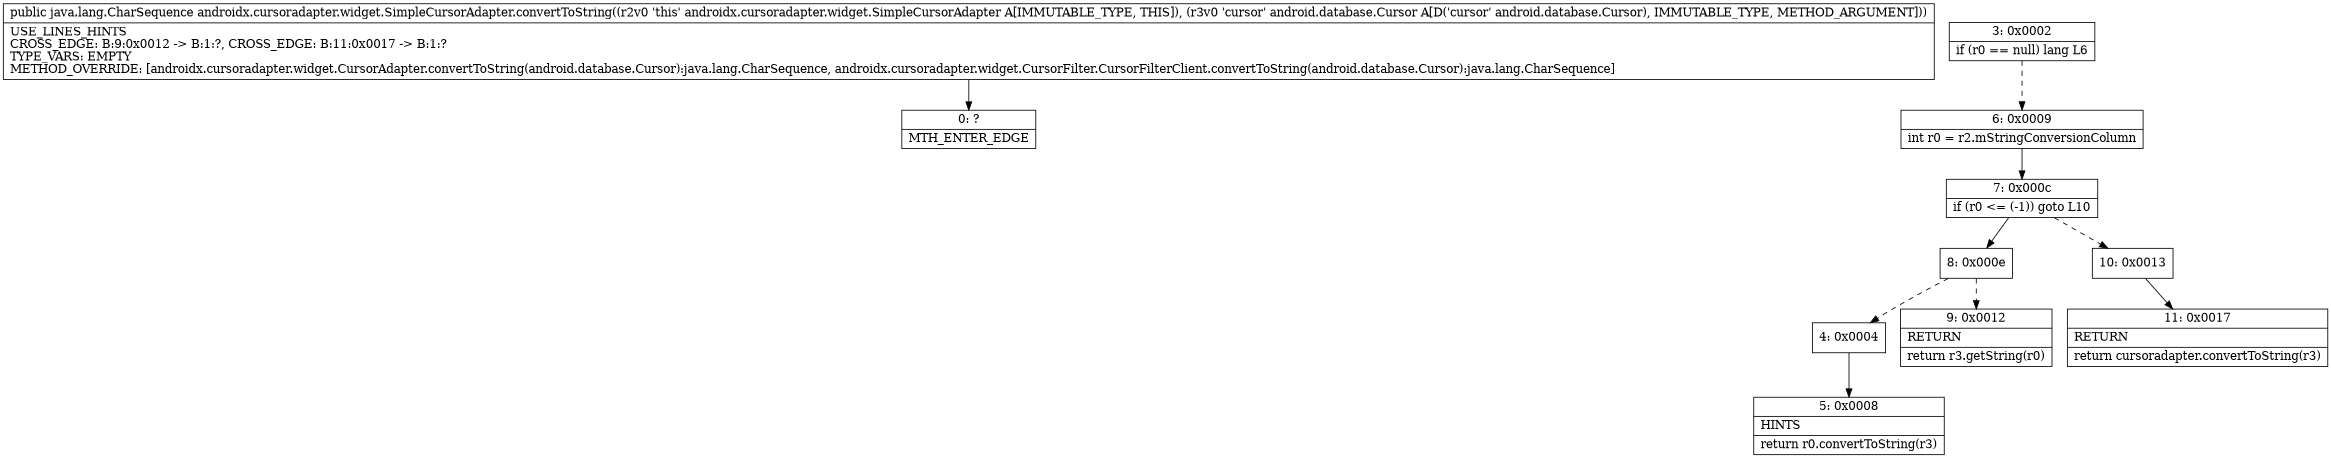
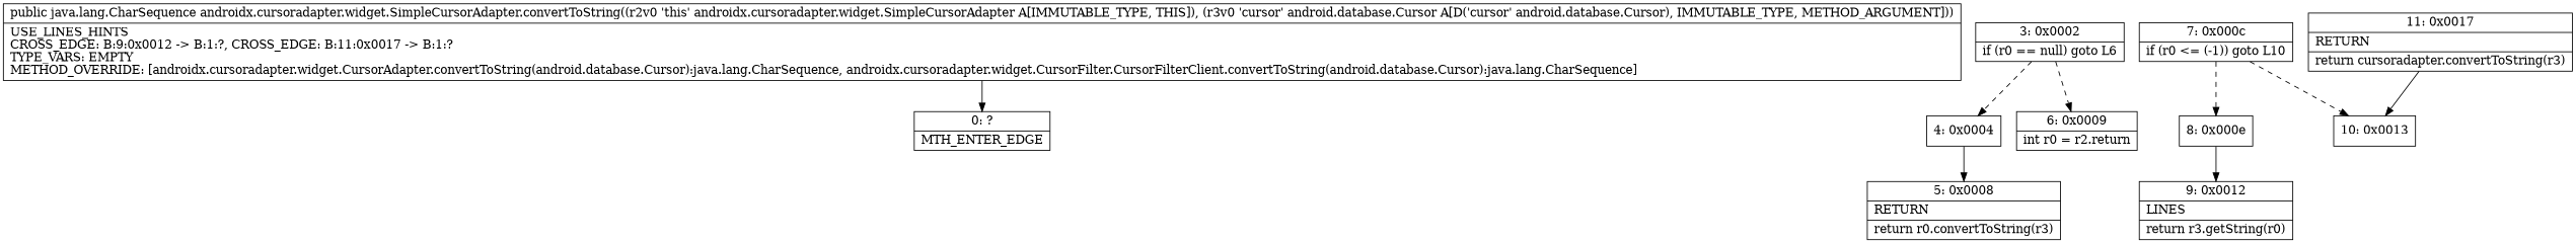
  digraph {
    fontname="DejaVu Serif"
    node [fontname="DejaVu Serif" shape=record]
    edge [fontname="DejaVu Serif"]
    n1 [label="{0\:\ ?|MTH_ENTER_EDGE\l}"]
-   n2 [label="{3\:\ 0x0002|if (r0 == null) lang L6\l}"]
+   n2 [label="{3\:\ 0x0002|if (r0 == null) goto L6\l}"]
    n3 [label="{4\:\ 0x0004}"]
-   n4 [label="{6\:\ 0x0009|int r0 = r2.mStringConversionColumn\l}"]
-   n5 [label="{5\:\ 0x0008|HINTS\l|return r0.convertToString(r3)\l}"]
+   n4 [label="{6\:\ 0x0009|int r0 = r2.return\l}"]
+   n5 [label="{5\:\ 0x0008|RETURN\l|return r0.convertToString(r3)\l}"]
    n6 [label="{7\:\ 0x000c|if (r0 \<= (\-1)) goto L10\l}"]
    n7 [label="{8\:\ 0x000e}"]
    n8 [label="{10\:\ 0x0013}"]
-   n9 [label="{9\:\ 0x0012|RETURN\l|return r3.getString(r0)\l}"]
+   n9 [label="{9\:\ 0x0012|LINES\l|return r3.getString(r0)\l}"]
    n10 [label="{11\:\ 0x0017|RETURN\l|return cursoradapter.convertToString(r3)\l}"]
    n11 [label="{public java.lang.CharSequence androidx.cursoradapter.widget.SimpleCursorAdapter.convertToString((r2v0 'this' androidx.cursoradapter.widget.SimpleCursorAdapter A[IMMUTABLE_TYPE, THIS]), (r3v0 'cursor' android.database.Cursor A[D('cursor' android.database.Cursor), IMMUTABLE_TYPE, METHOD_ARGUMENT]))  | USE_LINES_HINTS\lCROSS_EDGE: B:9:0x0012 \-\> B:1:?, CROSS_EDGE: B:11:0x0017 \-\> B:1:?\lTYPE_VARS: EMPTY\lMETHOD_OVERRIDE: [androidx.cursoradapter.widget.CursorAdapter.convertToString(android.database.Cursor):java.lang.CharSequence, androidx.cursoradapter.widget.CursorFilter.CursorFilterClient.convertToString(android.database.Cursor):java.lang.CharSequence]\l}"]
-   n7 -> n3 [style=dashed]
+   n2 -> n3 [style=dashed]
    n2 -> n4 [style=dashed]
    n3 -> n5
-   n4 -> n6
-   n6 -> n7 [style=solid]
+   n6 -> n7 [style=dashed]
    n6 -> n8 [style=dashed]
-   n7 -> n9 [style=dashed]
-   n8 -> n10
+   n7 -> n9
+   n10 -> n8
    n11 -> n1
  }
